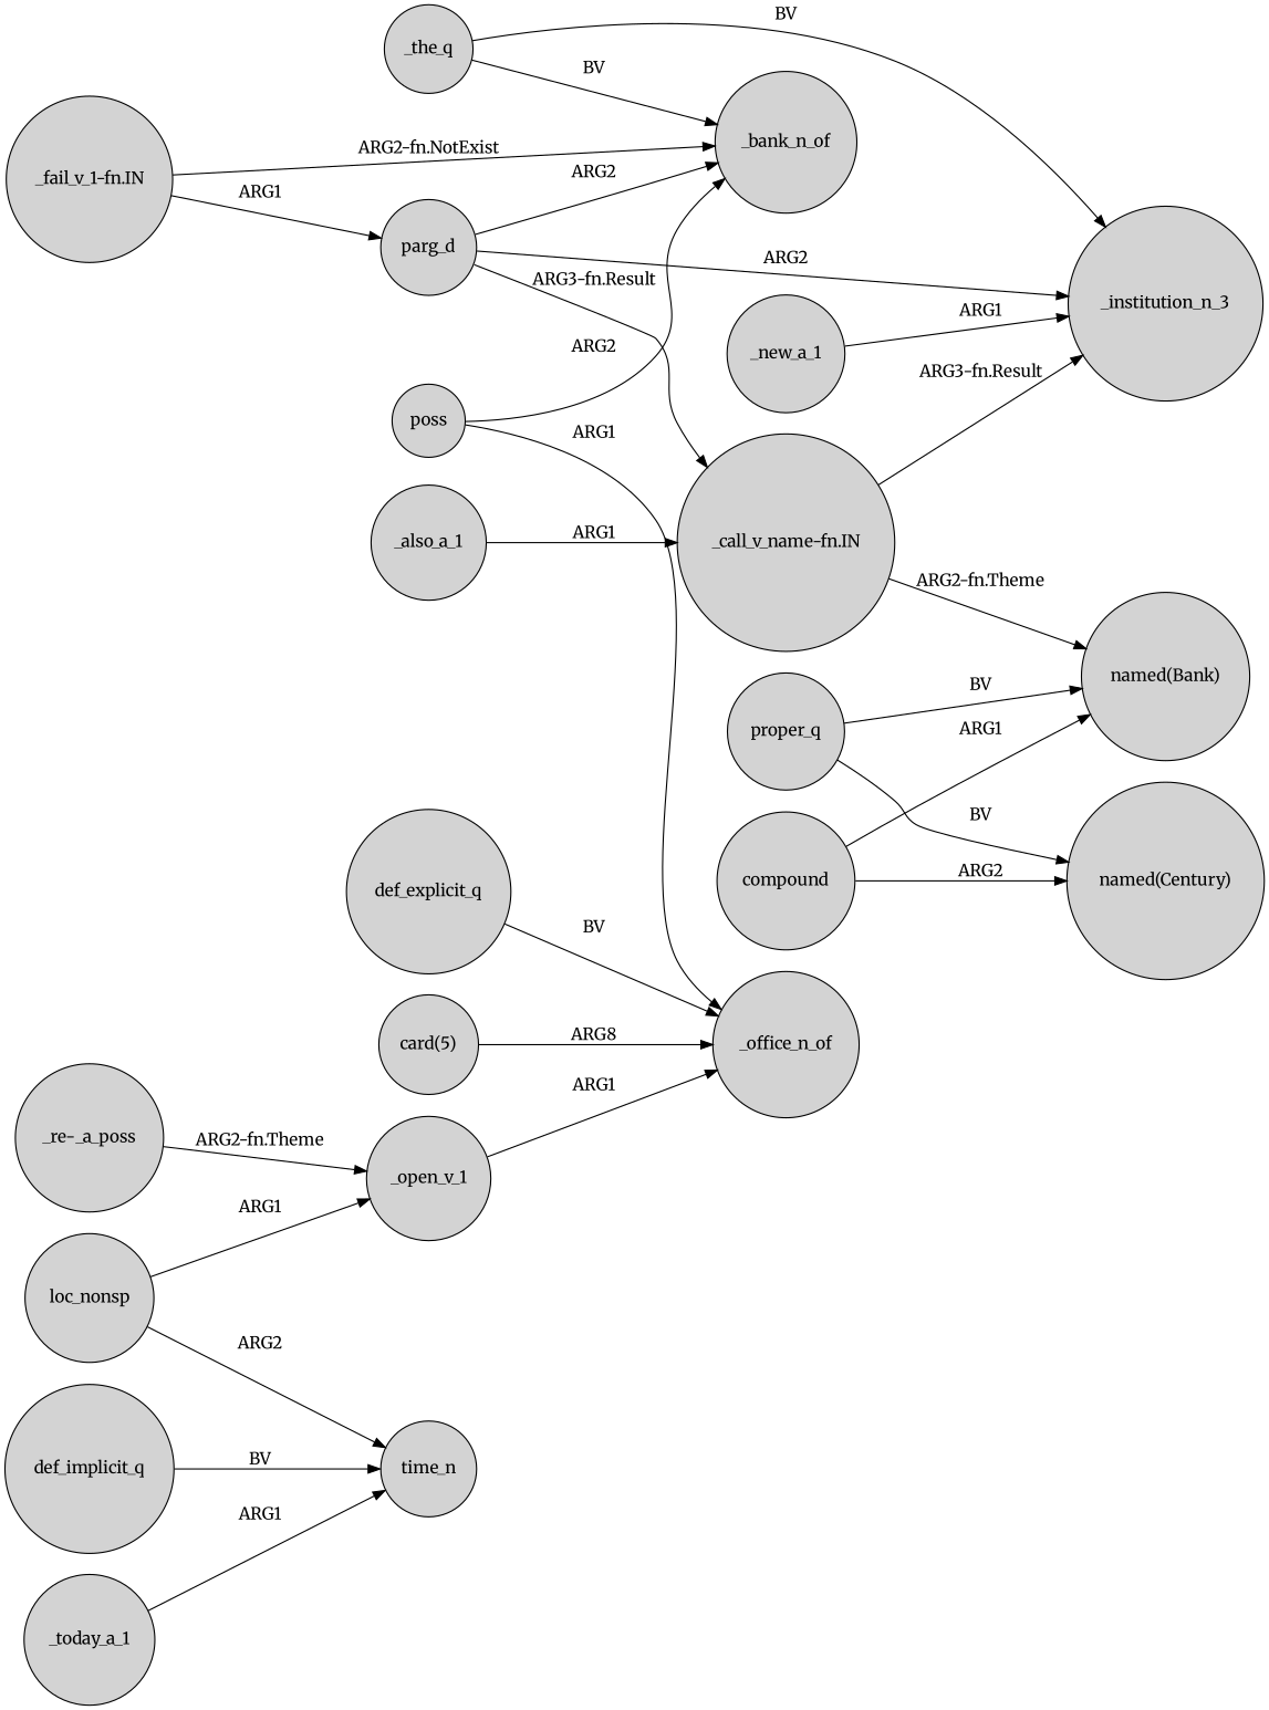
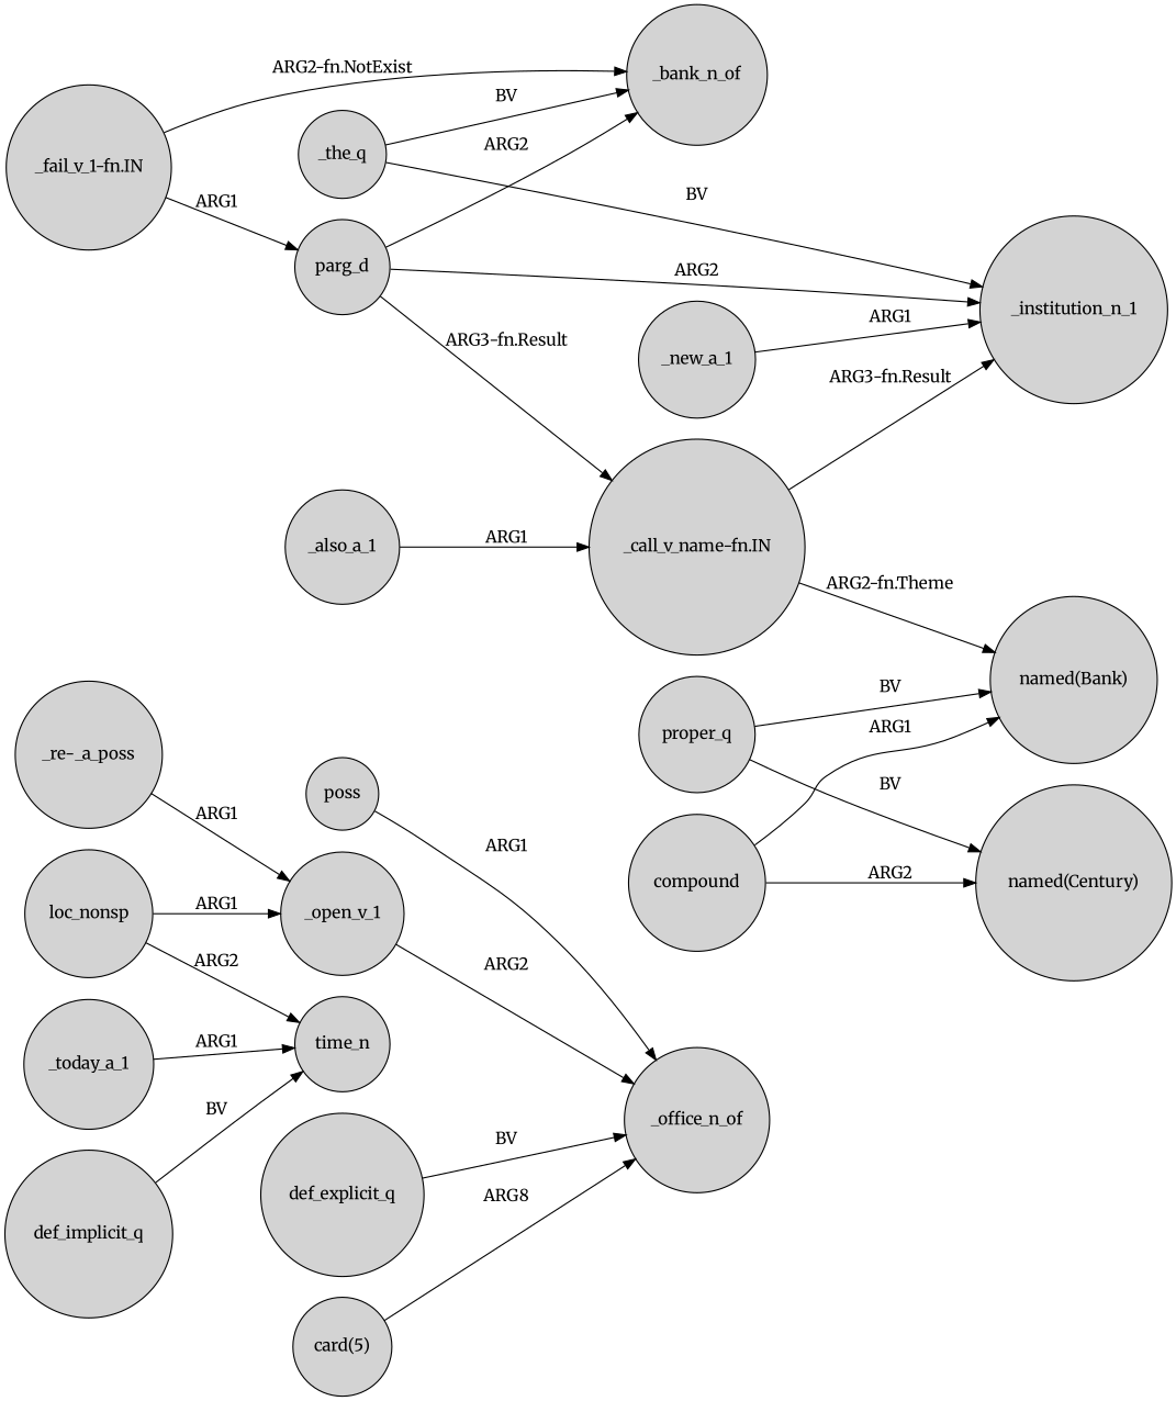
  digraph {
    fontname=Merriweather
    rankdir=LR
    node [fontname=Merriweather shape=circle style=filled]
    edge [fontname=Merriweather]
    poss
    _bank_n_of
    _office_n_of
    _open_v_1
    _today_a_1
    time_n
    _also_a_1
    "_call_v_name-fn.IN"
-   _institution_n_1 [label=_institution_n_3]
+   _institution_n_1
    "named(Bank)"
    def_explicit_q
    _new_a_1
    proper_q
    "named(Century)"
    n15 [label="_re-_a_poss"]
    "_fail_v_1-fn.IN"
    parg_d
    loc_nonsp
    "card(5)"
    _the_q
    compound
    def_implicit_q
-   poss -> _bank_n_of [label=ARG2]
    poss -> _office_n_of [label=ARG1]
-   _open_v_1 -> _office_n_of [label=ARG1]
+   _open_v_1 -> _office_n_of [label=ARG2]
    _today_a_1 -> time_n [label=ARG1]
    _also_a_1 -> "_call_v_name-fn.IN" [label=ARG1]
    "_call_v_name-fn.IN" -> _institution_n_1 [label="ARG3-fn.Result"]
    "_call_v_name-fn.IN" -> "named(Bank)" [label="ARG2-fn.Theme"]
    def_explicit_q -> _office_n_of [label=BV]
    _new_a_1 -> _institution_n_1 [label=ARG1]
    proper_q -> "named(Bank)" [label=BV]
    proper_q -> "named(Century)" [label=BV]
-   n15 -> _open_v_1 [label="ARG2-fn.Theme"]
+   n15 -> _open_v_1 [label=ARG1]
    "_fail_v_1-fn.IN" -> _bank_n_of [label="ARG2-fn.NotExist"]
    "_fail_v_1-fn.IN" -> parg_d [label=ARG1]
    parg_d -> _bank_n_of [label=ARG2]
    parg_d -> "_call_v_name-fn.IN" [label="ARG3-fn.Result"]
    parg_d -> _institution_n_1 [label=ARG2]
    loc_nonsp -> _open_v_1 [label=ARG1]
    loc_nonsp -> time_n [label=ARG2]
    "card(5)" -> _office_n_of [label=ARG8]
    _the_q -> _bank_n_of [label=BV]
    _the_q -> _institution_n_1 [label=BV]
    compound -> "named(Bank)" [label=ARG1]
    compound -> "named(Century)" [label=ARG2]
    def_implicit_q -> time_n [label=BV]
  }
